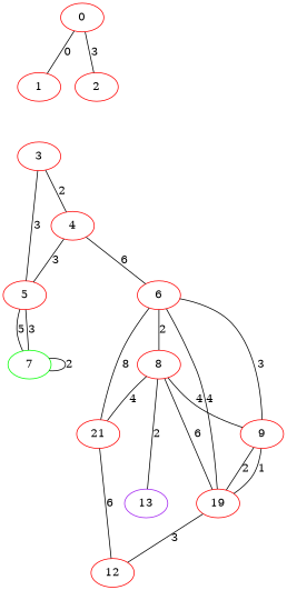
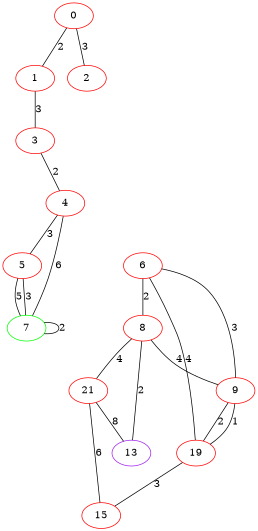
  graph {
    node [color=red weight=1]
    0
    1
    2
    3
    4
    5
    6
    7 [color=green weight=2]
    8
    9
    n11 [label=19]
    n12 [label=21]
    13 [color=purple weight=4]
-   12
-   0 -- 1 [label=0]
+   12 [label=15]
+   0 -- 1 [label=2]
    0 -- 2 [label=3]
-   5 -- 3 [label=3]
+   1 -- 3 [label=3]
    3 -- 4 [label=2]
    4 -- 5 [label=3]
-   4 -- 6 [label=6]
+   4 -- 7 [label=6]
    5 -- 7 [label=3]
    5 -- 7 [label=5]
    6 -- 8 [label=2]
    6 -- 9 [label=3]
    6 -- n11 [label=4]
    7 -- 7 [label=2]
    8 -- 9 [label=4]
-   8 -- n11 [label=6]
    8 -- n12 [label=4]
    8 -- 13 [label=2]
    9 -- n11 [label=2]
    9 -- n11 [label=1]
    n11 -- 12 [label=3]
-   n12 -- 6 [label=8]
+   n12 -- 13 [label=8]
    n12 -- 12 [label=6]
  }
